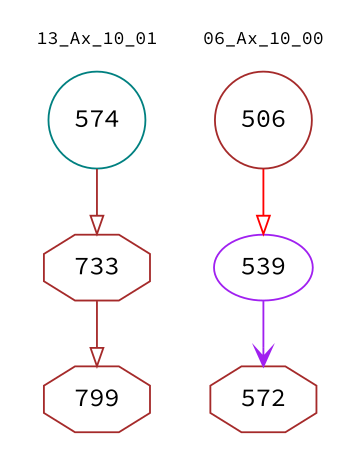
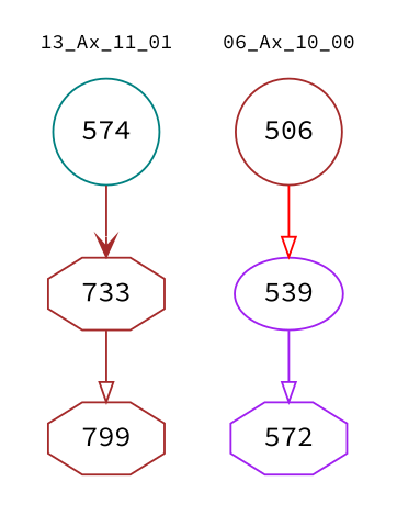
  digraph {
    fontname="Source Code Pro"
    node [color=brown fontname="Source Code Pro" shape=octagon]
    edge [arrowhead=vee color=brown fontname="Source Code Pro"]
    n1 [color=teal label=574 shape=circle]
    n2 [label=733]
    n3 [label=799]
    n4 [label=506 shape=circle]
    n5 [color=purple label=539 shape=ellipse]
-   n6 [label=572]
+   n6 [color=purple label=572]
    subgraph cluster_1 {
      color=white
      fontsize=10
-     label="13_Ax_10_01"
+     label="13_Ax_11_01"
      n1
      n2
      n3
    }
    subgraph cluster_2 {
      color=white
      fontsize=10
      label="06_Ax_10_00"
      n4
      n5
      n6
    }
-   n1 -> n2 [arrowhead=onormal]
+   n1 -> n2
    n2 -> n3 [arrowhead=onormal]
    n4 -> n5 [arrowhead=onormal color=red]
-   n5 -> n6 [color=purple]
+   n5 -> n6 [arrowhead=onormal color=purple]
  }
